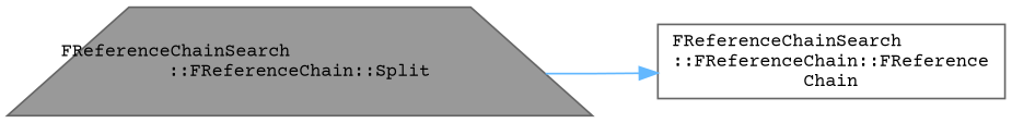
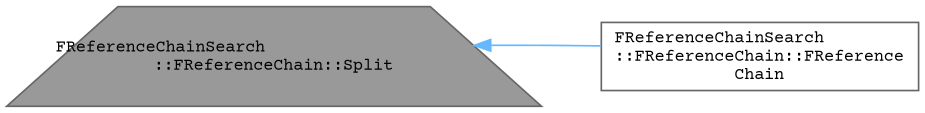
  digraph {
    rankdir=LR
    fontname="Courier Prime"
    node [fontname="Courier Prime" fontsize=10 style=filled]
    n1 [color=gray40 fillcolor=grey60 fontcolor=black height=0.2 label="FReferenceChainSearch\l::FReferenceChain::Split" shape=trapezium width=0.4]
    n2 [color=grey40 fillcolor=white height=0.2 label="FReferenceChainSearch\l::FReferenceChain::FReference\lChain" shape=box width=0.4]
-   n1 -> n2 [color=steelblue1 fontname="Courier Prime" fontsize=10 labelfontname=Helvetica labelfontsize=10 style=solid]
+   n2 -> n1 [color=steelblue1 fontname="Courier Prime" fontsize=10 labelfontname=Helvetica labelfontsize=10 style=solid]
  }
